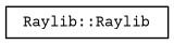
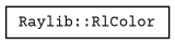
  digraph {
    rankdir=TB
    fontname="Courier Prime"
-   n1 [color=black fillcolor=white fontname="Courier Prime" fontsize=10 height=0.2 label="Raylib::Raylib" shape=record style=filled width=0.4]
+   n1 [color=black fillcolor=white fontname="Courier Prime" fontsize=10 height=0.2 label="Raylib::RlColor" shape=record style=filled width=0.4]
  }
